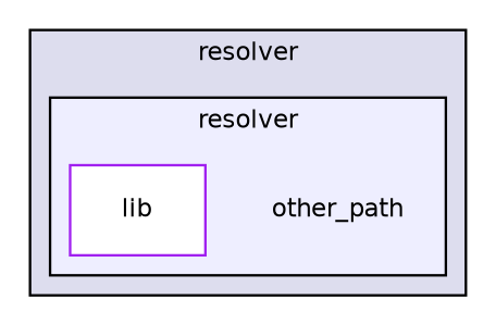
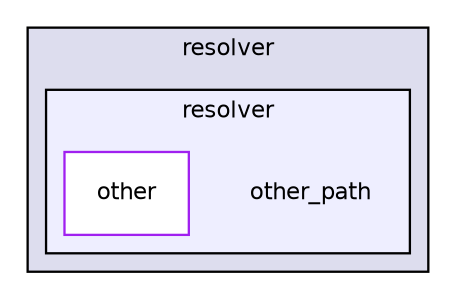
  digraph {
    compound=true
    node [fontname=Helvetica fontsize=10]
    n1 [label=other_path shape=plaintext color=darkorange]
-   n2 [color=purple fillcolor=white label=lib shape=box style=filled]
+   n2 [color=purple fillcolor=white label=other shape=box style=filled]
    subgraph cluster_1 {
      bgcolor="#ddddee"
      fontname=Helvetica
      fontsize=10
      label=resolver
      pencolor=black
      subgraph cluster_2 {
        bgcolor="#eeeeff"
        fontname=Helvetica
        fontsize=10
        pencolor=black
        n1
        n2
      }
    }
  }
